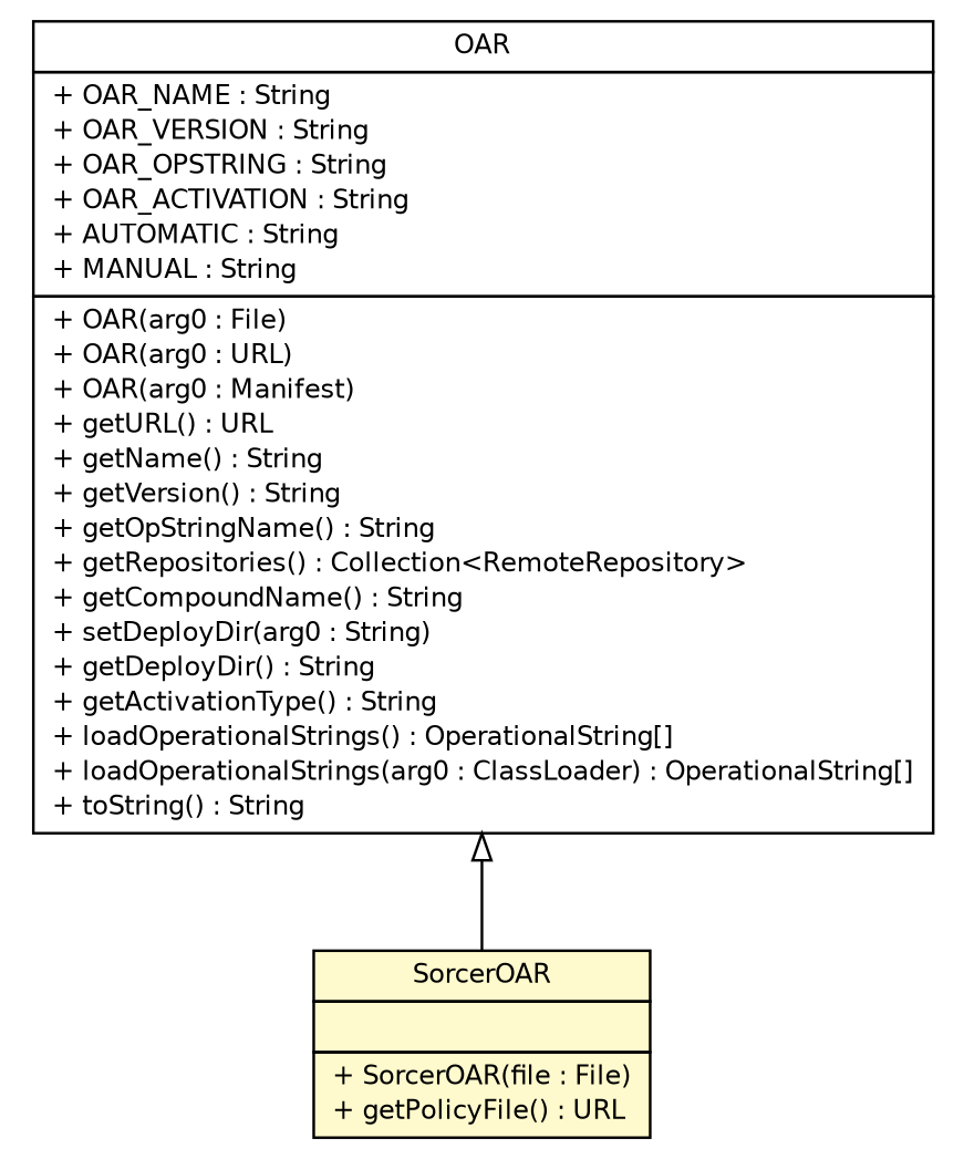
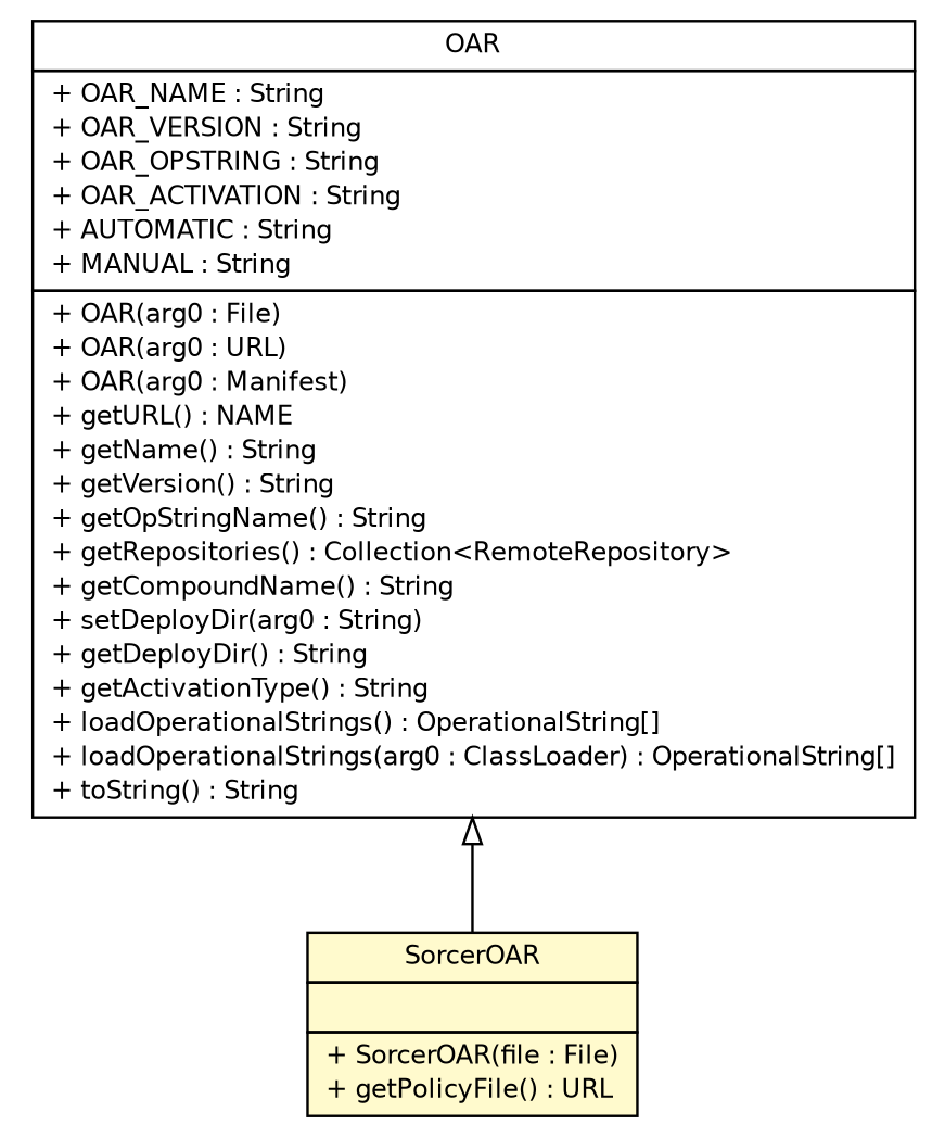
  digraph {
    nodesep=0.25
    ranksep=0.5
    node [fontcolor=black fontname=Helvetica fontsize=10.0 shape=plaintext]
    n1 [label=<<table title="sorcer.boot.SorcerOAR" border="0" cellborder="1" cellspacing="0" cellpadding="2" port="p" bgcolor="lemonChiffon" href="./SorcerOAR.html"> 		<tr><td><table border="0" cellspacing="0" cellpadding="1"> <tr><td align="center" balign="center"> SorcerOAR </td></tr> 		</table></td></tr> 		<tr><td><table border="0" cellspacing="0" cellpadding="1"> <tr><td align="left" balign="left">  </td></tr> 		</table></td></tr> 		<tr><td><table border="0" cellspacing="0" cellpadding="1"> <tr><td align="left" balign="left"> + SorcerOAR(file : File) </td></tr> <tr><td align="left" balign="left"> + getPolicyFile() : URL </td></tr> 		</table></td></tr> 		</table>>]
-   n2 [label=<<table title="org.rioproject.impl.opstring.OAR" border="0" cellborder="1" cellspacing="0" cellpadding="2" port="p"> 		<tr><td><table border="0" cellspacing="0" cellpadding="1"> <tr><td align="center" balign="center"> OAR </td></tr> 		</table></td></tr> 		<tr><td><table border="0" cellspacing="0" cellpadding="1"> <tr><td align="left" balign="left"> + OAR_NAME : String </td></tr> <tr><td align="left" balign="left"> + OAR_VERSION : String </td></tr> <tr><td align="left" balign="left"> + OAR_OPSTRING : String </td></tr> <tr><td align="left" balign="left"> + OAR_ACTIVATION : String </td></tr> <tr><td align="left" balign="left"> + AUTOMATIC : String </td></tr> <tr><td align="left" balign="left"> + MANUAL : String </td></tr> 		</table></td></tr> 		<tr><td><table border="0" cellspacing="0" cellpadding="1"> <tr><td align="left" balign="left"> + OAR(arg0 : File) </td></tr> <tr><td align="left" balign="left"> + OAR(arg0 : URL) </td></tr> <tr><td align="left" balign="left"> + OAR(arg0 : Manifest) </td></tr> <tr><td align="left" balign="left"> + getURL() : URL </td></tr> <tr><td align="left" balign="left"> + getName() : String </td></tr> <tr><td align="left" balign="left"> + getVersion() : String </td></tr> <tr><td align="left" balign="left"> + getOpStringName() : String </td></tr> <tr><td align="left" balign="left"> + getRepositories() : Collection&lt;RemoteRepository&gt; </td></tr> <tr><td align="left" balign="left"> + getCompoundName() : String </td></tr> <tr><td align="left" balign="left"> + setDeployDir(arg0 : String) </td></tr> <tr><td align="left" balign="left"> + getDeployDir() : String </td></tr> <tr><td align="left" balign="left"> + getActivationType() : String </td></tr> <tr><td align="left" balign="left"> + loadOperationalStrings() : OperationalString[] </td></tr> <tr><td align="left" balign="left"> + loadOperationalStrings(arg0 : ClassLoader) : OperationalString[] </td></tr> <tr><td align="left" balign="left"> + toString() : String </td></tr> 		</table></td></tr> 		</table>>]
+   n2 [label=<<table title="org.rioproject.impl.opstring.OAR" border="0" cellborder="1" cellspacing="0" cellpadding="2" port="p"> 		<tr><td><table border="0" cellspacing="0" cellpadding="1"> <tr><td align="center" balign="center"> OAR </td></tr> 		</table></td></tr> 		<tr><td><table border="0" cellspacing="0" cellpadding="1"> <tr><td align="left" balign="left"> + OAR_NAME : String </td></tr> <tr><td align="left" balign="left"> + OAR_VERSION : String </td></tr> <tr><td align="left" balign="left"> + OAR_OPSTRING : String </td></tr> <tr><td align="left" balign="left"> + OAR_ACTIVATION : String </td></tr> <tr><td align="left" balign="left"> + AUTOMATIC : String </td></tr> <tr><td align="left" balign="left"> + MANUAL : String </td></tr> 		</table></td></tr> 		<tr><td><table border="0" cellspacing="0" cellpadding="1"> <tr><td align="left" balign="left"> + OAR(arg0 : File) </td></tr> <tr><td align="left" balign="left"> + OAR(arg0 : URL) </td></tr> <tr><td align="left" balign="left"> + OAR(arg0 : Manifest) </td></tr> <tr><td align="left" balign="left"> + getURL() : NAME </td></tr> <tr><td align="left" balign="left"> + getName() : String </td></tr> <tr><td align="left" balign="left"> + getVersion() : String </td></tr> <tr><td align="left" balign="left"> + getOpStringName() : String </td></tr> <tr><td align="left" balign="left"> + getRepositories() : Collection&lt;RemoteRepository&gt; </td></tr> <tr><td align="left" balign="left"> + getCompoundName() : String </td></tr> <tr><td align="left" balign="left"> + setDeployDir(arg0 : String) </td></tr> <tr><td align="left" balign="left"> + getDeployDir() : String </td></tr> <tr><td align="left" balign="left"> + getActivationType() : String </td></tr> <tr><td align="left" balign="left"> + loadOperationalStrings() : OperationalString[] </td></tr> <tr><td align="left" balign="left"> + loadOperationalStrings(arg0 : ClassLoader) : OperationalString[] </td></tr> <tr><td align="left" balign="left"> + toString() : String </td></tr> 		</table></td></tr> 		</table>>]
    n2 -> n1 [arrowtail=empty dir=back fontname=Helvetica fontsize=10 headport=p labelfontname=Helvetica labelfontsize=10 tailport=p]
  }
